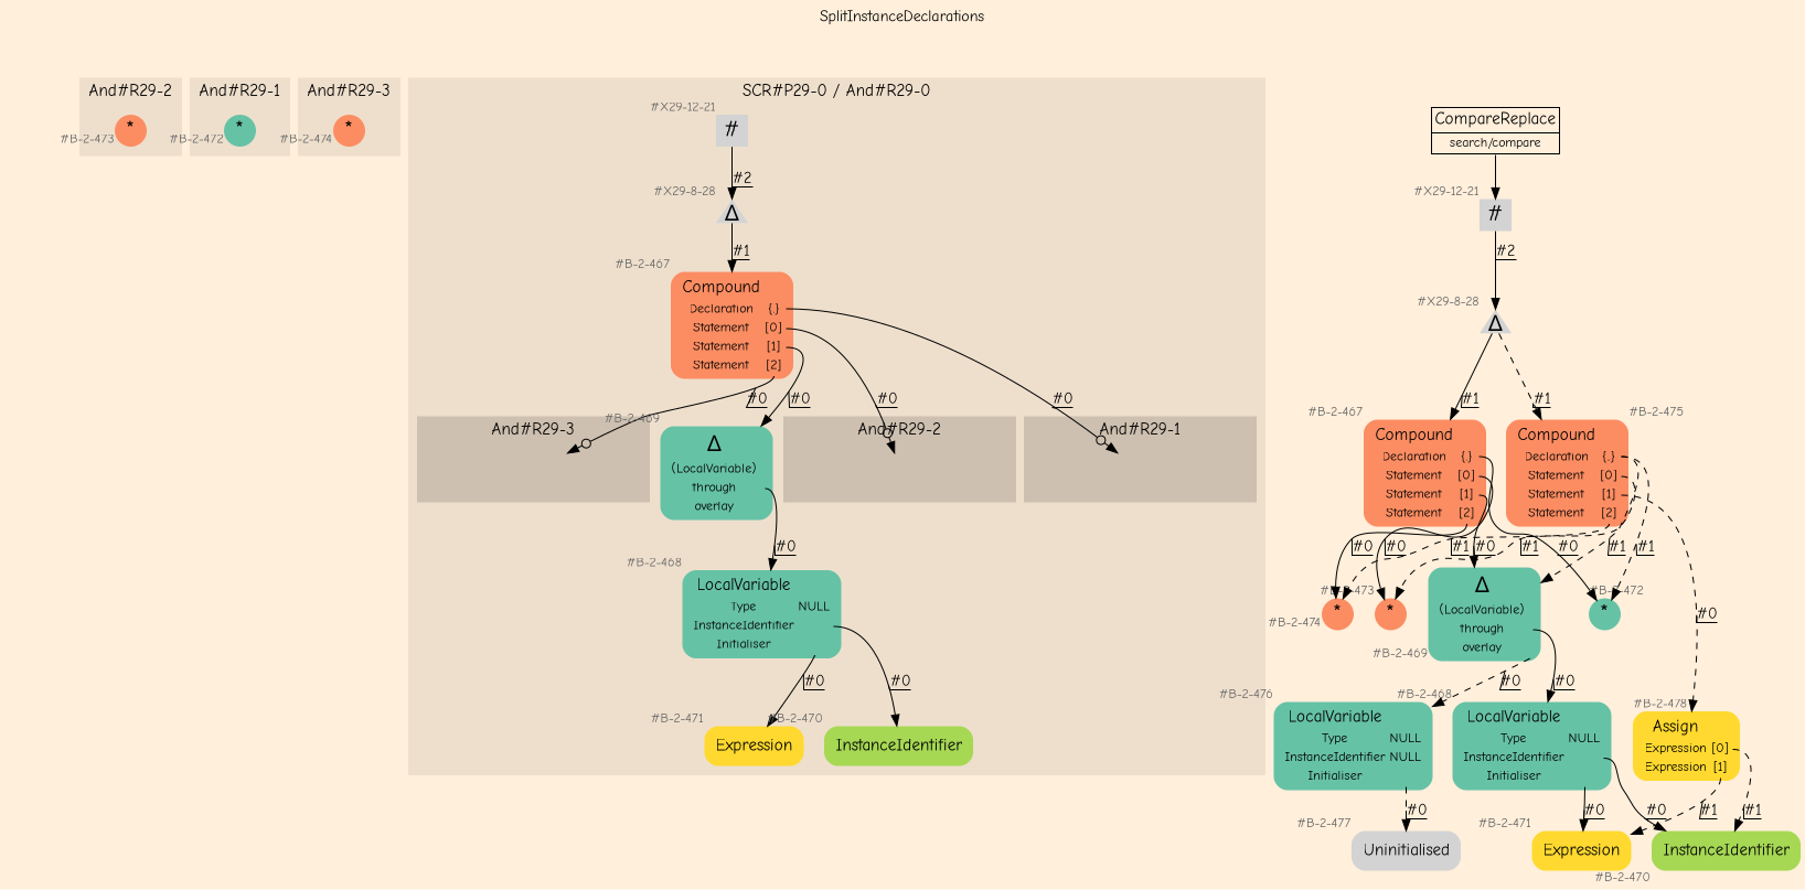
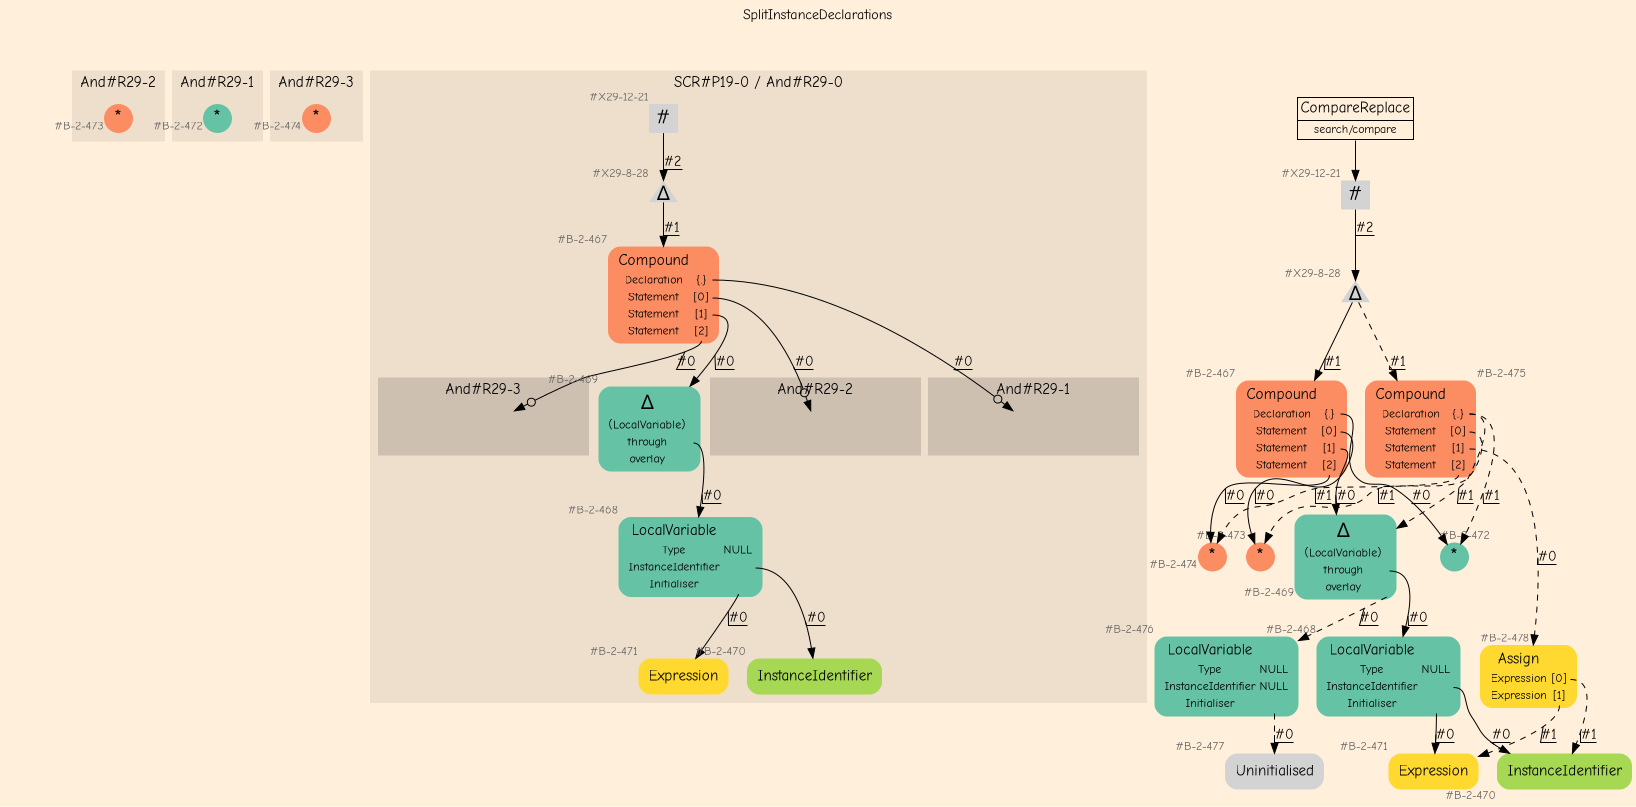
  digraph {
    bgcolor=antiquewhite1
    color=black
    fontcolor=black
    fontname="Comic Neue"
    label=SplitInstanceDeclarations
    labelloc=t
    rankdir=TB
    ranksep=0.3
    node [fillcolor="/set28/2" fontcolor=grey40 fontname="Comic Neue" fontsize=12 shape=plaintext style="rounded,filled" xlabel="#B-2-473"]
    edge [color=black decorate=true fontcolor=black fontname="Comic Neue" tailport=port1]
    n1 [fixedsize=true height=0.4 label=<<FONT COLOR="black" POINT-SIZE="20">*</FONT>> penwidth=0.0 shape=circle style=filled width=0.4]
    n2 [fillcolor="/set28/1" fixedsize=true height=0.4 label=<<FONT COLOR="black" POINT-SIZE="20">*</FONT>> penwidth=0.0 shape=circle style=filled width=0.4 xlabel="#B-2-472"]
    n3 [fixedsize=true height=0.4 label=<<FONT COLOR="black" POINT-SIZE="20">*</FONT>> penwidth=0.0 shape=circle style=filled width=0.4 xlabel="#B-2-474"]
    "And#R29-0/And#R29-1/#B-2-472" [fillcolor="/set28/1" shape=none style=invisible xlabel="#B-2-472"]
    "And#R29-0/And#R29-2/#B-2-473" [shape=none style=invisible]
    "And#R29-0/And#R29-3/#B-2-474" [shape=none style=invisible xlabel="#B-2-474"]
    n7 [label=<<TABLE BORDER="0" CELLBORDER="0" CELLSPACING="0">          <TR><TD><FONT COLOR="black" POINT-SIZE="15">Compound</FONT></TD></TR>          <TR><TD><FONT COLOR="black" POINT-SIZE="12">Declaration</FONT></TD><TD PORT="port0"><FONT COLOR="black" POINT-SIZE="12">{.}</FONT></TD></TR>          <TR><TD><FONT COLOR="black" POINT-SIZE="12">Statement</FONT></TD><TD PORT="port1"><FONT COLOR="black" POINT-SIZE="12">[0]</FONT></TD></TR>          <TR><TD><FONT COLOR="black" POINT-SIZE="12">Statement</FONT></TD><TD PORT="port2"><FONT COLOR="black" POINT-SIZE="12">[1]</FONT></TD></TR>          <TR><TD><FONT COLOR="black" POINT-SIZE="12">Statement</FONT></TD><TD PORT="port3"><FONT COLOR="black" POINT-SIZE="12">[2]</FONT></TD></TR>         </TABLE>> xlabel="#B-2-467"]
    n8 [fillcolor="/set28/1" label=<<TABLE BORDER="0" CELLBORDER="0" CELLSPACING="0">          <TR><TD><FONT COLOR="black" POINT-SIZE="15">LocalVariable</FONT></TD></TR>          <TR><TD><FONT COLOR="black" POINT-SIZE="12">Type</FONT></TD><TD PORT="port0"><FONT COLOR="black" POINT-SIZE="12">NULL</FONT></TD></TR>          <TR><TD><FONT COLOR="black" POINT-SIZE="12">InstanceIdentifier</FONT></TD><TD PORT="port1"></TD></TR>          <TR><TD><FONT COLOR="black" POINT-SIZE="12">Initialiser</FONT></TD><TD PORT="port2"></TD></TR>         </TABLE>> xlabel="#B-2-468"]
    n9 [fillcolor="/set28/6" label=<<TABLE BORDER="0" CELLBORDER="0" CELLSPACING="0">          <TR><TD><FONT COLOR="black" POINT-SIZE="15">Expression</FONT></TD></TR>         </TABLE>> xlabel="#B-2-471"]
    n10 [fixedsize=true height=0.4 label=<<FONT COLOR="black" POINT-SIZE="20">#</FONT>> penwidth=0.0 shape=square style=filled width=0.4 xlabel="#X29-12-21" fillcolor=""]
    n11 [fillcolor="/set28/1" label=<<TABLE BORDER="0" CELLBORDER="0" CELLSPACING="0">          <TR><TD><FONT COLOR="black" POINT-SIZE="20">Δ</FONT></TD></TR>          <TR><TD><FONT COLOR="black" POINT-SIZE="12">(LocalVariable)</FONT></TD><TD PORT="port0"></TD></TR>          <TR><TD><FONT COLOR="black" POINT-SIZE="12">through</FONT></TD><TD PORT="port1"></TD></TR>          <TR><TD><FONT COLOR="black" POINT-SIZE="12">overlay</FONT></TD><TD PORT="port2"></TD></TR>         </TABLE>> xlabel="#B-2-469"]
    n12 [fixedsize=true height=0.4 label=<<FONT COLOR="black" POINT-SIZE="20">Δ</FONT>> penwidth=0.0 shape=triangle style=filled width=0.4 xlabel="#X29-8-28" fillcolor=""]
    n13 [fillcolor="/set28/5" label=<<TABLE BORDER="0" CELLBORDER="0" CELLSPACING="0">          <TR><TD><FONT COLOR="black" POINT-SIZE="15">InstanceIdentifier</FONT></TD></TR>         </TABLE>> xlabel="#B-2-470"]
    n14 [color=black fillcolor=antiquewhite1 label=<<TABLE BORDER="0" CELLBORDER="1" CELLSPACING="0">      <TR><TD><FONT COLOR="black" POINT-SIZE="15">CompareReplace</FONT></TD></TR>      <TR><TD PORT="port0"><FONT COLOR="black" POINT-SIZE="12">search/compare</FONT></TD></TR>     </TABLE>> style=filled xlabel=""]
    n15 [fixedsize=true height=0.4 label=<<FONT COLOR="black" POINT-SIZE="20">#</FONT>> penwidth=0.0 shape=square style=filled width=0.4 xlabel="#X29-12-21" fillcolor=""]
    n16 [fixedsize=true height=0.4 label=<<FONT COLOR="black" POINT-SIZE="20">Δ</FONT>> penwidth=0.0 shape=triangle style=filled width=0.4 xlabel="#X29-8-28" fillcolor=""]
    n17 [label=<<TABLE BORDER="0" CELLBORDER="0" CELLSPACING="0">      <TR><TD><FONT COLOR="black" POINT-SIZE="15">Compound</FONT></TD></TR>      <TR><TD><FONT COLOR="black" POINT-SIZE="12">Declaration</FONT></TD><TD PORT="port0"><FONT COLOR="black" POINT-SIZE="12">{.}</FONT></TD></TR>      <TR><TD><FONT COLOR="black" POINT-SIZE="12">Statement</FONT></TD><TD PORT="port1"><FONT COLOR="black" POINT-SIZE="12">[0]</FONT></TD></TR>      <TR><TD><FONT COLOR="black" POINT-SIZE="12">Statement</FONT></TD><TD PORT="port2"><FONT COLOR="black" POINT-SIZE="12">[1]</FONT></TD></TR>      <TR><TD><FONT COLOR="black" POINT-SIZE="12">Statement</FONT></TD><TD PORT="port3"><FONT COLOR="black" POINT-SIZE="12">[2]</FONT></TD></TR>     </TABLE>> xlabel="#B-2-467"]
    n18 [label=<<TABLE BORDER="0" CELLBORDER="0" CELLSPACING="0">      <TR><TD><FONT COLOR="black" POINT-SIZE="15">Compound</FONT></TD></TR>      <TR><TD><FONT COLOR="black" POINT-SIZE="12">Declaration</FONT></TD><TD PORT="port0"><FONT COLOR="black" POINT-SIZE="12">{..}</FONT></TD></TR>      <TR><TD><FONT COLOR="black" POINT-SIZE="12">Statement</FONT></TD><TD PORT="port1"><FONT COLOR="black" POINT-SIZE="12">[0]</FONT></TD></TR>      <TR><TD><FONT COLOR="black" POINT-SIZE="12">Statement</FONT></TD><TD PORT="port2"><FONT COLOR="black" POINT-SIZE="12">[1]</FONT></TD></TR>      <TR><TD><FONT COLOR="black" POINT-SIZE="12">Statement</FONT></TD><TD PORT="port3"><FONT COLOR="black" POINT-SIZE="12">[2]</FONT></TD></TR>     </TABLE>> xlabel="#B-2-475"]
    n19 [fillcolor="/set28/1" fixedsize=true height=0.4 label=<<FONT COLOR="black" POINT-SIZE="20">*</FONT>> penwidth=0.0 shape=circle style=filled width=0.4 xlabel="#B-2-472"]
    n20 [fixedsize=true height=0.4 label=<<FONT COLOR="black" POINT-SIZE="20">*</FONT>> penwidth=0.0 shape=circle style=filled width=0.4]
    n21 [fillcolor="/set28/1" label=<<TABLE BORDER="0" CELLBORDER="0" CELLSPACING="0">      <TR><TD><FONT COLOR="black" POINT-SIZE="20">Δ</FONT></TD></TR>      <TR><TD><FONT COLOR="black" POINT-SIZE="12">(LocalVariable)</FONT></TD><TD PORT="port0"></TD></TR>      <TR><TD><FONT COLOR="black" POINT-SIZE="12">through</FONT></TD><TD PORT="port1"></TD></TR>      <TR><TD><FONT COLOR="black" POINT-SIZE="12">overlay</FONT></TD><TD PORT="port2"></TD></TR>     </TABLE>> xlabel="#B-2-469"]
    n22 [fixedsize=true height=0.4 label=<<FONT COLOR="black" POINT-SIZE="20">*</FONT>> penwidth=0.0 shape=circle style=filled width=0.4 xlabel="#B-2-474"]
    n23 [fillcolor="/set28/1" label=<<TABLE BORDER="0" CELLBORDER="0" CELLSPACING="0">      <TR><TD><FONT COLOR="black" POINT-SIZE="15">LocalVariable</FONT></TD></TR>      <TR><TD><FONT COLOR="black" POINT-SIZE="12">Type</FONT></TD><TD PORT="port0"><FONT COLOR="black" POINT-SIZE="12">NULL</FONT></TD></TR>      <TR><TD><FONT COLOR="black" POINT-SIZE="12">InstanceIdentifier</FONT></TD><TD PORT="port1"></TD></TR>      <TR><TD><FONT COLOR="black" POINT-SIZE="12">Initialiser</FONT></TD><TD PORT="port2"></TD></TR>     </TABLE>> xlabel="#B-2-468"]
    n24 [fillcolor="/set28/1" label=<<TABLE BORDER="0" CELLBORDER="0" CELLSPACING="0">      <TR><TD><FONT COLOR="black" POINT-SIZE="15">LocalVariable</FONT></TD></TR>      <TR><TD><FONT COLOR="black" POINT-SIZE="12">Type</FONT></TD><TD PORT="port0"><FONT COLOR="black" POINT-SIZE="12">NULL</FONT></TD></TR>      <TR><TD><FONT COLOR="black" POINT-SIZE="12">InstanceIdentifier</FONT></TD><TD PORT="port1"><FONT COLOR="black" POINT-SIZE="12">NULL</FONT></TD></TR>      <TR><TD><FONT COLOR="black" POINT-SIZE="12">Initialiser</FONT></TD><TD PORT="port2"></TD></TR>     </TABLE>> xlabel="#B-2-476"]
    n25 [fillcolor="/set28/5" label=<<TABLE BORDER="0" CELLBORDER="0" CELLSPACING="0">      <TR><TD><FONT COLOR="black" POINT-SIZE="15">InstanceIdentifier</FONT></TD></TR>     </TABLE>> xlabel="#B-2-470"]
    n26 [fillcolor="/set28/6" label=<<TABLE BORDER="0" CELLBORDER="0" CELLSPACING="0">      <TR><TD><FONT COLOR="black" POINT-SIZE="15">Expression</FONT></TD></TR>     </TABLE>> xlabel="#B-2-471"]
    n27 [label=<<TABLE BORDER="0" CELLBORDER="0" CELLSPACING="0">      <TR><TD><FONT COLOR="black" POINT-SIZE="15">Uninitialised</FONT></TD></TR>     </TABLE>> xlabel="#B-2-477" fillcolor=""]
    n28 [fillcolor="/set28/6" label=<<TABLE BORDER="0" CELLBORDER="0" CELLSPACING="0">      <TR><TD><FONT COLOR="black" POINT-SIZE="15">Assign</FONT></TD></TR>      <TR><TD><FONT COLOR="black" POINT-SIZE="12">Expression</FONT></TD><TD PORT="port0"><FONT COLOR="black" POINT-SIZE="12">[0]</FONT></TD></TR>      <TR><TD><FONT COLOR="black" POINT-SIZE="12">Expression</FONT></TD><TD PORT="port1"><FONT COLOR="black" POINT-SIZE="12">[1]</FONT></TD></TR>     </TABLE>> xlabel="#B-2-478"]
    subgraph cluster_1 {
      color=antiquewhite2
      fontsize=15
      label="And#R29-2"
      style=filled
      n1
    }
    subgraph cluster_2 {
      color=antiquewhite2
      fontsize=15
      label="And#R29-1"
      style=filled
      n2
    }
    subgraph cluster_3 {
      color=antiquewhite2
      fontsize=15
      label="And#R29-3"
      style=filled
      n3
    }
    subgraph cluster_4 {
      color=antiquewhite2
      fontsize=15
-     label="SCR#P29-0 / And#R29-0"
+     label="SCR#P19-0 / And#R29-0"
      style=filled
      n7
      n8
      n9
      n10
      n11
      n12
      n13
      subgraph cluster_5 {
        color=antiquewhite3
        fontsize=15
        label="And#R29-1"
        style=filled
        "And#R29-0/And#R29-1/#B-2-472"
      }
      subgraph cluster_6 {
        color=antiquewhite3
        fontsize=15
        label="And#R29-2"
        style=filled
        "And#R29-0/And#R29-2/#B-2-473"
      }
      subgraph cluster_7 {
        color=antiquewhite3
        fontsize=15
        label="And#R29-3"
        style=filled
        "And#R29-0/And#R29-3/#B-2-474"
      }
    }
    n7 -> "And#R29-0/And#R29-1/#B-2-472" [arrowhead=normalnoneodot label="#0" tailport=port0]
    n7 -> "And#R29-0/And#R29-2/#B-2-473" [arrowhead=normalnoneodot label="#0"]
    n7 -> "And#R29-0/And#R29-3/#B-2-474" [arrowhead=normalnoneodot label="#0" tailport=port3]
    n7 -> n11 [label="#0" tailport=port2]
    n8 -> n9 [label="#0" tailport=port2]
    n8 -> n13 [label="#0"]
    n10 -> n12 [label="#2" tailport=""]
    n11 -> n8 [label="#0"]
    n12 -> n7 [label="#1" tailport=""]
    n14 -> n15 [tailport=port0]
    n15 -> n16 [label="#2" tailport=""]
    n16 -> n17 [label="#1" tailport=""]
    n16 -> n18 [label="#1" style=dashed tailport=""]
    n17 -> n19 [label="#0" tailport=port0]
    n17 -> n20 [label="#0"]
    n17 -> n21 [label="#0" tailport=port2]
    n17 -> n22 [label="#0" tailport=port3]
    n18 -> n19 [label="#1" style=dashed tailport=port0]
    n18 -> n20 [label="#1" style=dashed]
    n18 -> n21 [label="#1" style=dashed tailport=port0]
    n18 -> n22 [label="#1" style=dashed tailport=port3]
    n18 -> n28 [label="#0" style=dashed tailport=port2]
    n21 -> n23 [label="#0"]
    n21 -> n24 [label="#0" style=dashed tailport=port2]
    n23 -> n25 [label="#0"]
    n23 -> n26 [label="#0" tailport=port2]
    n24 -> n27 [label="#0" style=dashed tailport=port2]
    n28 -> n25 [label="#1" style=dashed tailport=port0]
    n28 -> n26 [label="#1" style=dashed]
  }
